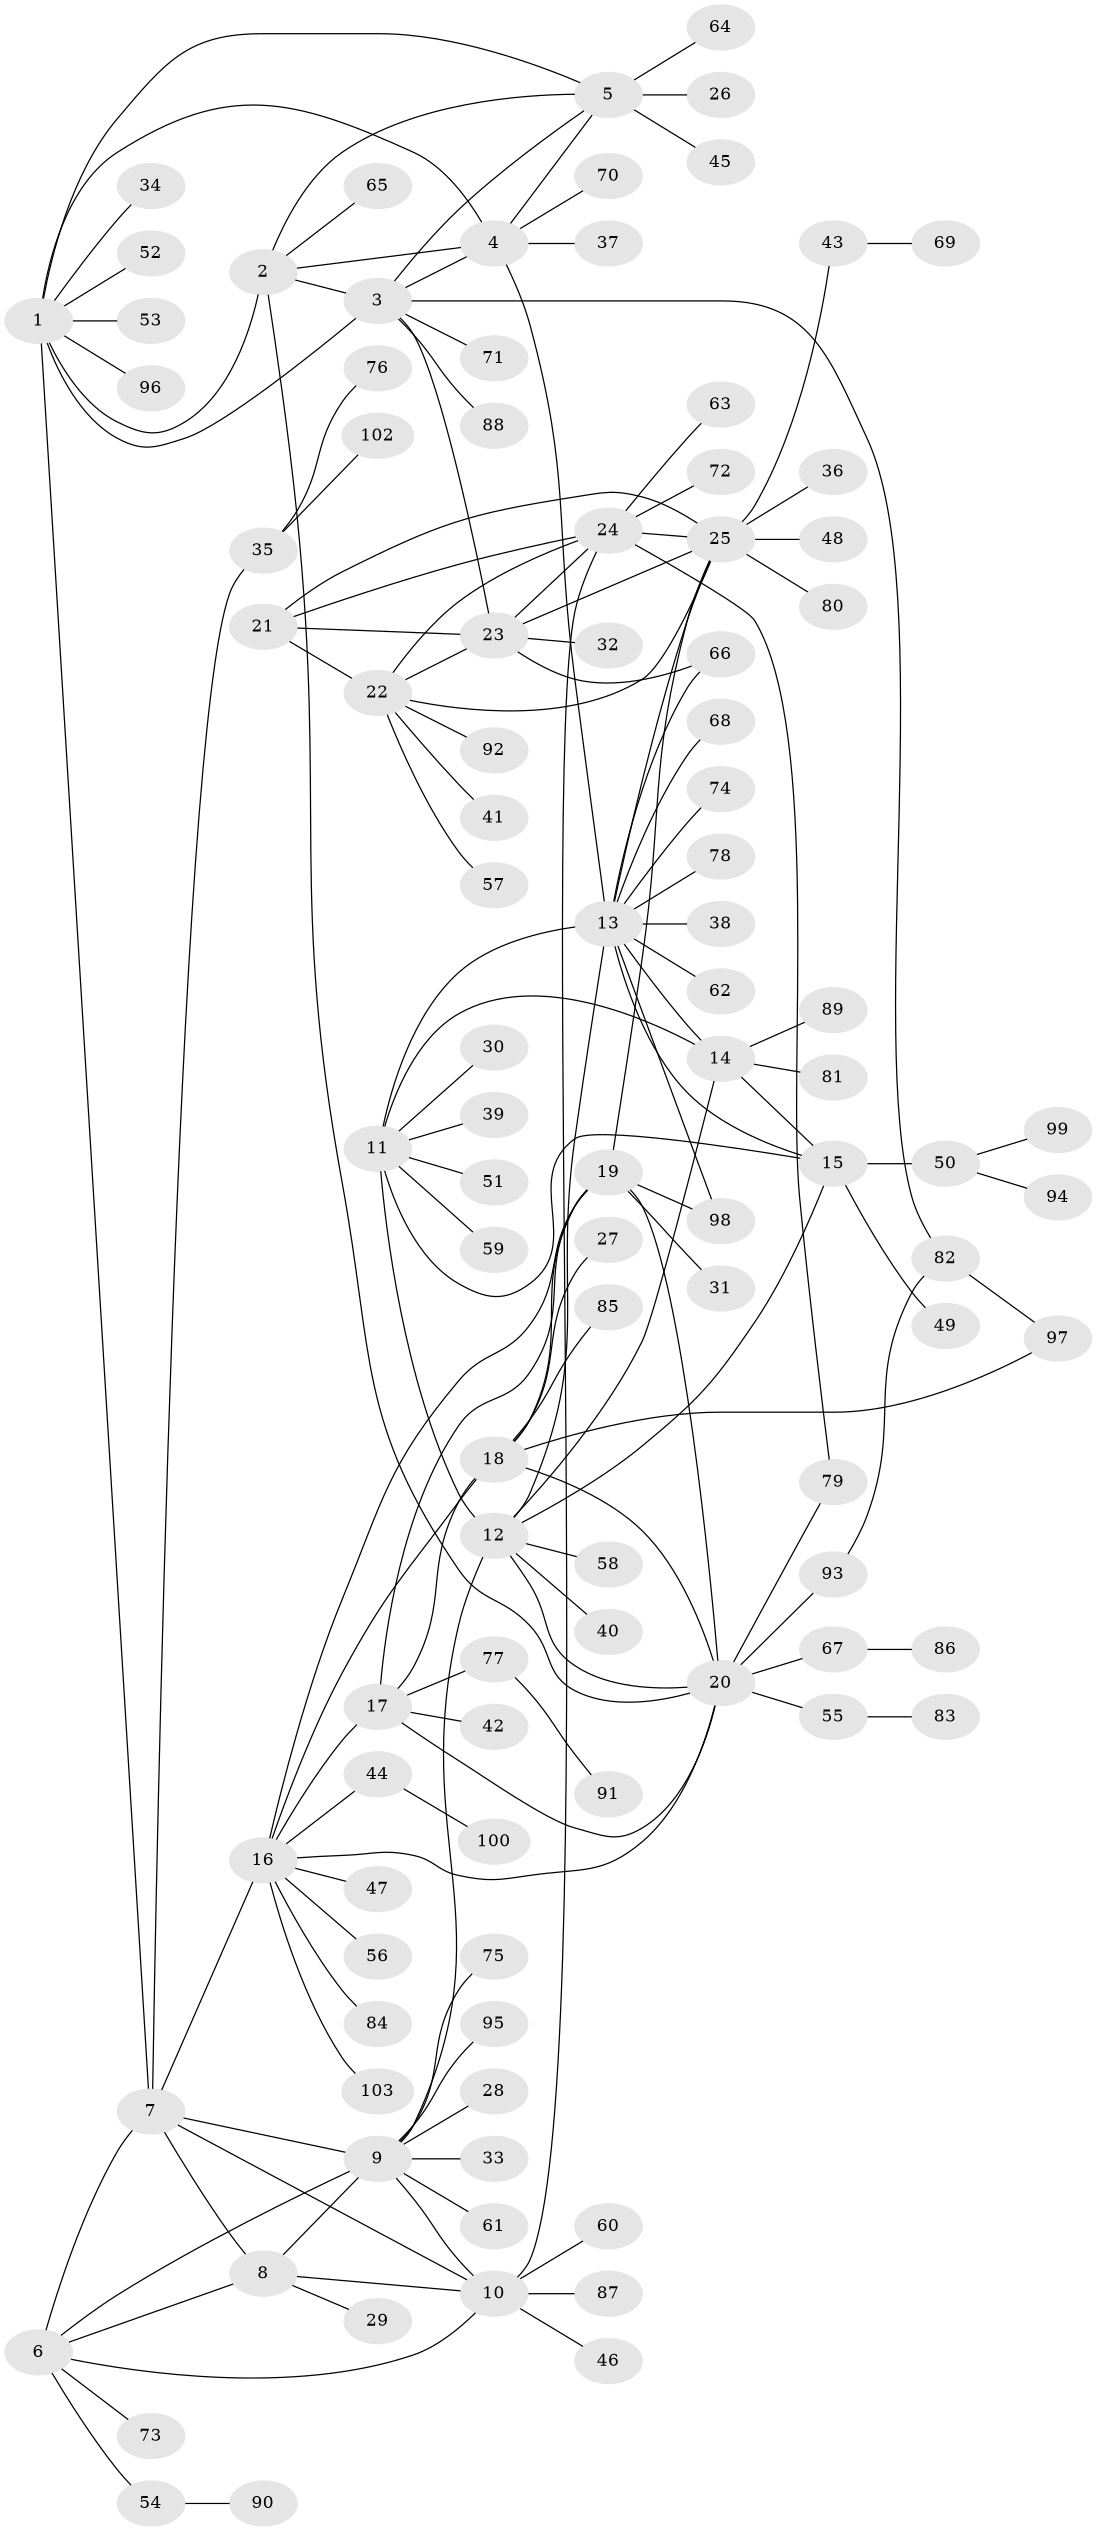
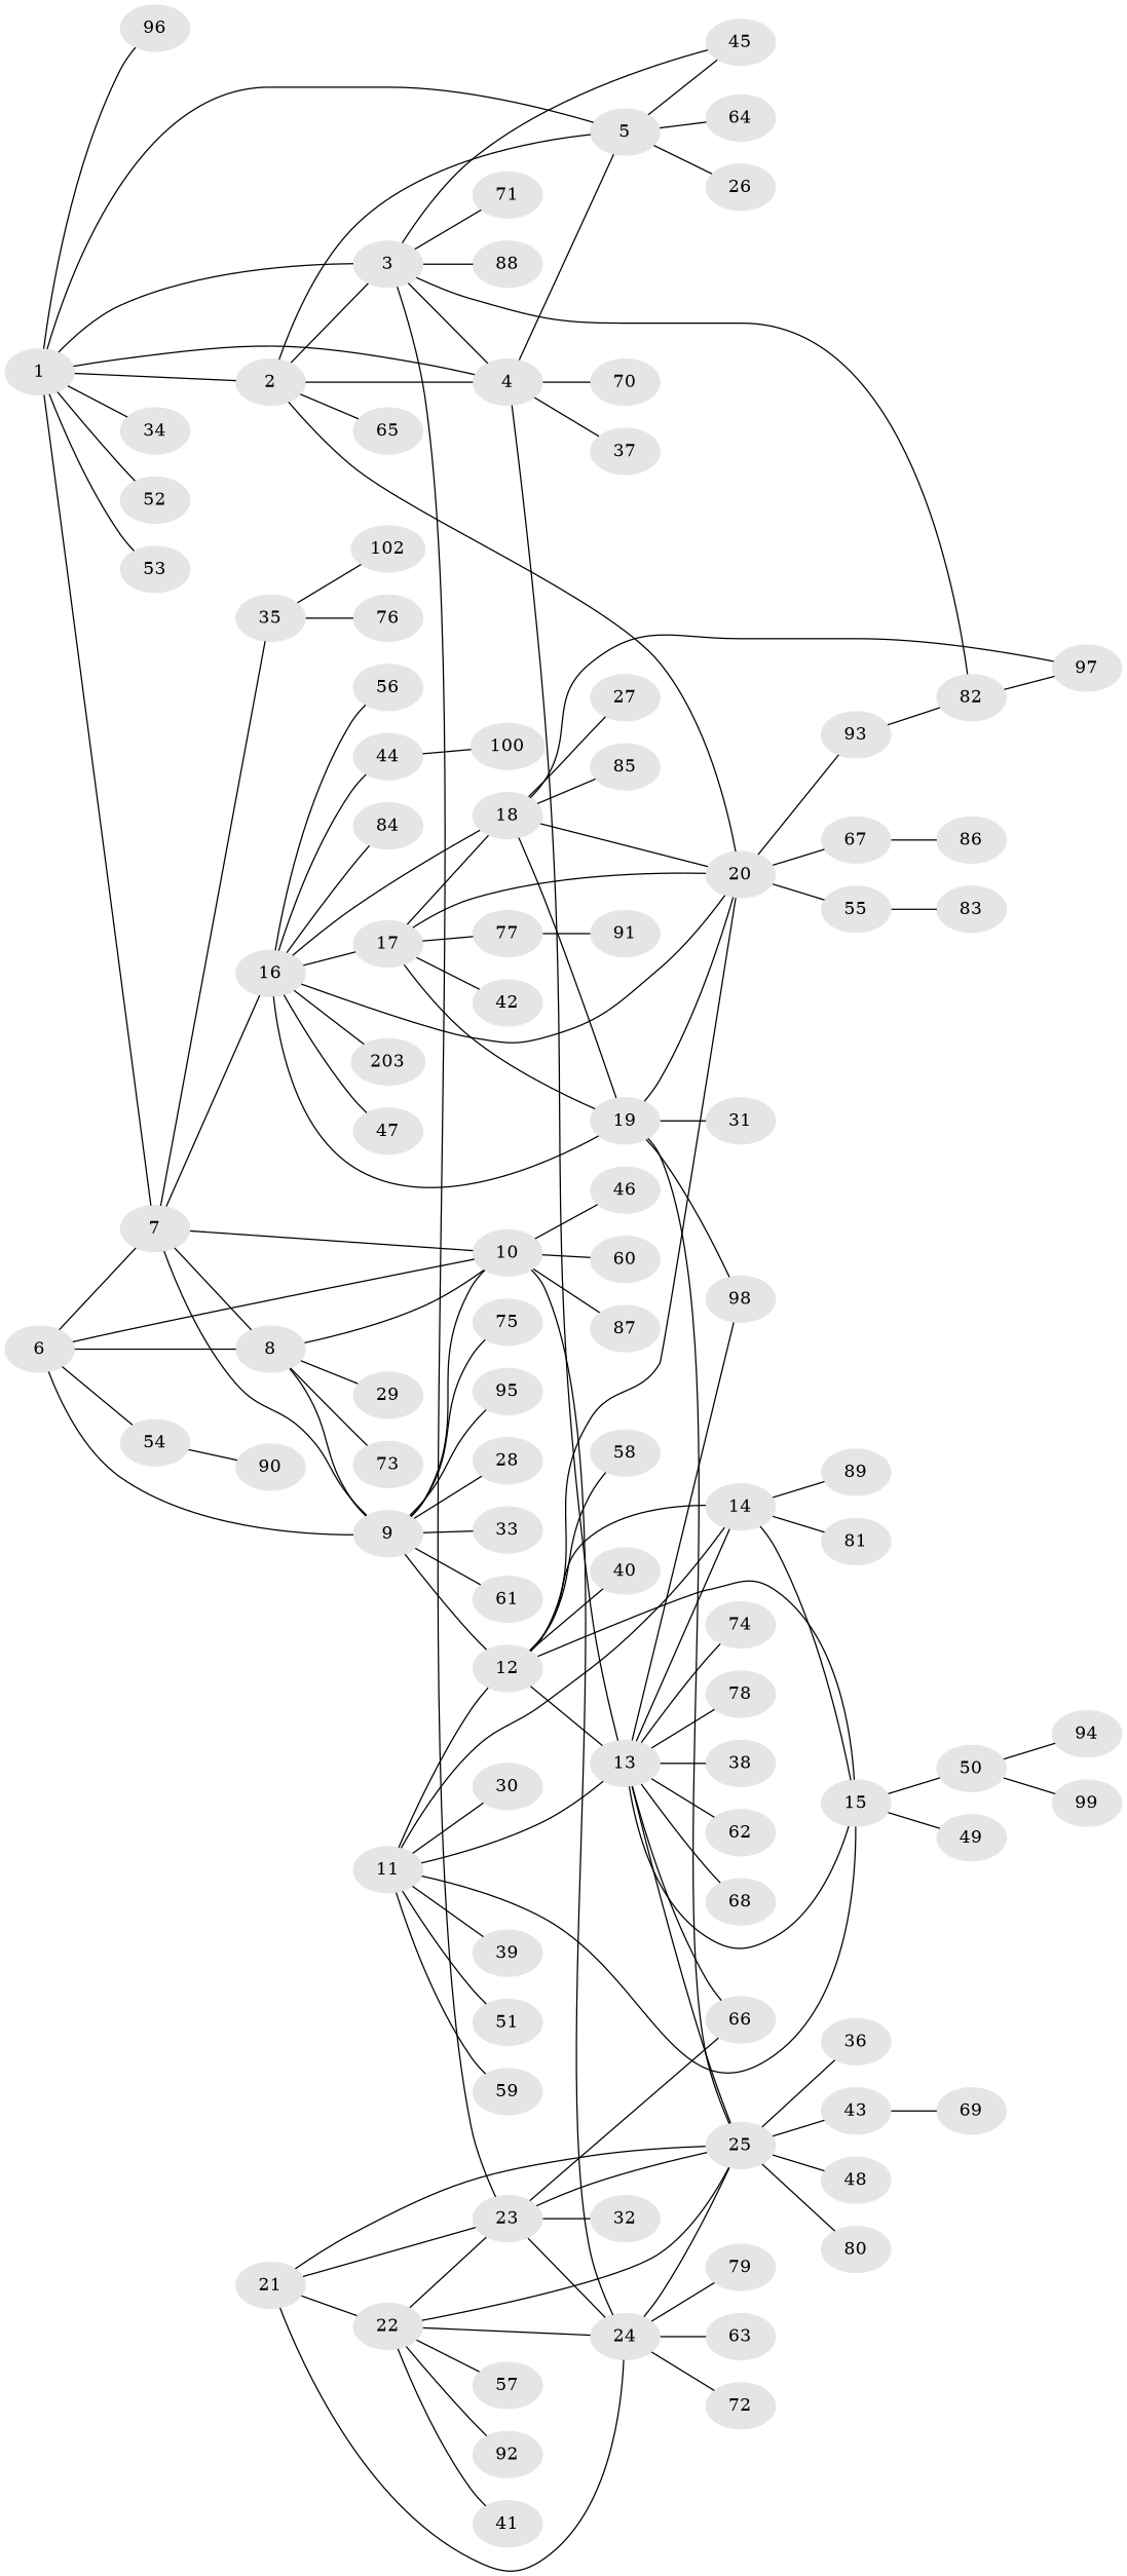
  graph {
    rankdir=LR
    node [color=gray90 style=filled]
    1
    2
    3
    4
    5
    7
    34
    52
    53
    96
    20
    65
    23
    71
    82
    88
    13
    37
    70
    26
    45
    64
    8
    9
    10
    16
    35
    55
    67
    79
    93
    24
    25
    66
    32
    97
    14
    15
    38
    62
    68
    74
    78
    98
    6
    54
    73
    29
    12
    28
    33
    61
    75
    95
    46
    60
    87
    90
    17
    18
    19
    44
    47
    56
    84
-   103
+   103 [label=203]
    76
    102
    40
    58
    63
    72
    11
    30
    39
    51
    59
    81
    89
    49
    50
    36
    43
    48
    80
    94
    99
    42
    77
    27
    85
    31
    100
    91
    83
    86
    21
    22
    41
    57
    92
    69
    1 -- 2
    1 -- 3
    1 -- 4
    1 -- 5
    1 -- 7
    1 -- 34
    1 -- 52
    1 -- 53
    1 -- 96
    2 -- 3
    2 -- 4
    2 -- 5
    2 -- 20
    2 -- 65
    3 -- 4
-   3 -- 5
+   3 -- 45
    3 -- 23
    3 -- 71
    3 -- 82
    3 -- 88
    4 -- 5
    4 -- 13
    4 -- 37
    4 -- 70
    5 -- 26
    5 -- 45
    5 -- 64
    7 -- 8
    7 -- 9
    7 -- 10
    7 -- 16
    7 -- 35
    20 -- 55
    20 -- 67
-   20 -- 79
    20 -- 93
    23 -- 24
    23 -- 25
    23 -- 66
    23 -- 32
    82 -- 97
    13 -- 25
    13 -- 66
    13 -- 14
    13 -- 15
    13 -- 38
    13 -- 62
    13 -- 68
    13 -- 74
    13 -- 78
    13 -- 98
    8 -- 9
    8 -- 10
    8 -- 29
    9 -- 10
    9 -- 12
    9 -- 28
    9 -- 33
    9 -- 61
    9 -- 75
    9 -- 95
    10 -- 24
    10 -- 46
    10 -- 60
    10 -- 87
    16 -- 20
    16 -- 17
    16 -- 18
    16 -- 19
    16 -- 44
    16 -- 47
    16 -- 56
    16 -- 84
    16 -- 103
    35 -- 76
    35 -- 102
    55 -- 83
    67 -- 86
    93 -- 82
    24 -- 79
    24 -- 25
    24 -- 63
    24 -- 72
    25 -- 36
    25 -- 43
    25 -- 48
    25 -- 80
    14 -- 15
    14 -- 81
    14 -- 89
    15 -- 49
    15 -- 50
    6 -- 7
    6 -- 8
    6 -- 9
    6 -- 10
    6 -- 54
-   6 -- 73
+   8 -- 73
    54 -- 90
    12 -- 20
    12 -- 13
    12 -- 14
    12 -- 15
    12 -- 40
    12 -- 58
    17 -- 20
    17 -- 18
    17 -- 19
    17 -- 42
    17 -- 77
    18 -- 20
    18 -- 97
    18 -- 19
    18 -- 27
    18 -- 85
    19 -- 20
    19 -- 25
    19 -- 98
    19 -- 31
    44 -- 100
    11 -- 13
    11 -- 14
    11 -- 15
    11 -- 12
    11 -- 30
    11 -- 39
    11 -- 51
    11 -- 59
    50 -- 94
    50 -- 99
    43 -- 69
    77 -- 91
    21 -- 23
    21 -- 24
    21 -- 25
    21 -- 22
    22 -- 23
    22 -- 24
    22 -- 25
    22 -- 41
    22 -- 57
    22 -- 92
  }
